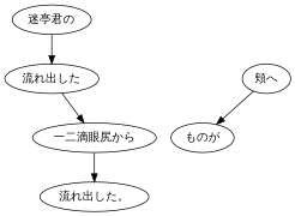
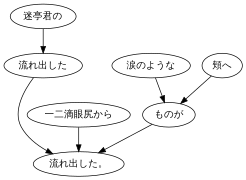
  digraph {
    fontname=Nunito
    node [fontname=Nunito]
    edge [fontname=Nunito]
    n1 [label="流れ出した。"]
    n2 [label="迷亭君の"]
    n3 [label="流れ出した"]
+   n4 [label="涙のような"]
    n5 [label="ものが"]
    n6 [label="一二滴眼尻から"]
    n7 [label="頬へ"]
    n2 -> n3
-   n3 -> n6
+   n3 -> n1
+   n4 -> n5
+   n5 -> n1
    n6 -> n1
    n7 -> n5
  }
